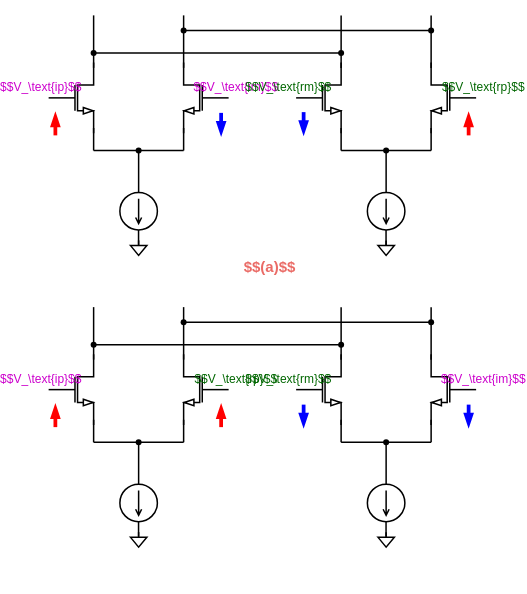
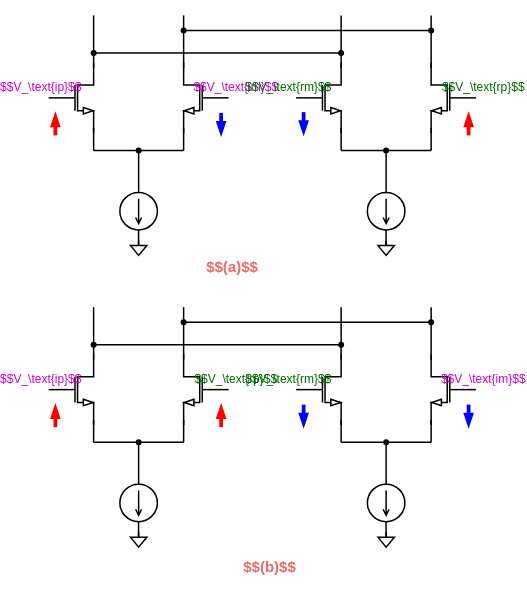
  <mxCell id="0" />
  <mxCell id="1" parent="0" />
  <mxCell id="2" value="" style="verticalLabelPosition=bottom;shadow=0;dashed=0;align=center;html=1;verticalAlign=top;shape=mxgraph.electrical.transistors.nmos;pointerEvents=1;strokeWidth=2;" vertex="1" parent="1"><mxGeometry x="60" y="80" width="60" height="100" as="geometry" /></mxCell>
  <mxCell id="3" value="" style="verticalLabelPosition=bottom;shadow=0;dashed=0;align=center;html=1;verticalAlign=top;shape=mxgraph.electrical.transistors.nmos;pointerEvents=1;direction=east;flipH=1;strokeWidth=2;" vertex="1" parent="1"><mxGeometry x="240" y="80" width="60" height="100" as="geometry" /></mxCell>
  <mxCell id="4" value="" style="endArrow=none;html=1;rounded=0;strokeWidth=2;" edge="1" parent="1"><mxGeometry width="50" height="50" relative="1" as="geometry"><mxPoint x="120" y="200" as="sourcePoint" /><mxPoint x="240" y="200" as="targetPoint" /></mxGeometry></mxCell>
  <mxCell id="5" value="" style="endArrow=none;html=1;rounded=0;strokeWidth=2;" edge="1" parent="1"><mxGeometry width="50" height="50" relative="1" as="geometry"><mxPoint x="120" y="190" as="sourcePoint" /><mxPoint x="120" y="170" as="targetPoint" /><Array as="points"><mxPoint x="120" y="200" /></Array></mxGeometry></mxCell>
  <mxCell id="6" value="" style="endArrow=none;html=1;rounded=0;strokeWidth=2;" edge="1" parent="1"><mxGeometry width="50" height="50" relative="1" as="geometry"><mxPoint x="240" y="190" as="sourcePoint" /><mxPoint x="240" y="170" as="targetPoint" /><Array as="points"><mxPoint x="240" y="200" /></Array></mxGeometry></mxCell>
  <mxCell id="7" value="" style="endArrow=none;html=1;rounded=0;exitX=0.5;exitY=0;exitDx=0;exitDy=0;exitPerimeter=0;strokeWidth=2;" edge="1" parent="1"><mxGeometry width="50" height="50" relative="1" as="geometry"><mxPoint x="180" y="256" as="sourcePoint" /><mxPoint x="180" y="200" as="targetPoint" /></mxGeometry></mxCell>
  <mxCell id="8" value="" style="endArrow=none;html=1;rounded=0;strokeWidth=2;" edge="1" parent="1"><mxGeometry width="50" height="50" relative="1" as="geometry"><mxPoint x="120" y="90" as="sourcePoint" /><mxPoint x="120" y="20" as="targetPoint" /></mxGeometry></mxCell>
  <mxCell id="9" value="" style="endArrow=none;html=1;rounded=0;strokeWidth=2;" edge="1" parent="1"><mxGeometry width="50" height="50" relative="1" as="geometry"><mxPoint x="240" y="90" as="sourcePoint" /><mxPoint x="240" y="20" as="targetPoint" /></mxGeometry></mxCell>
  <mxCell id="10" value="" style="endArrow=none;html=1;rounded=0;strokeWidth=2;" edge="1" parent="1"><mxGeometry width="50" height="50" relative="1" as="geometry"><mxPoint x="179.9" y="326" as="sourcePoint" /><mxPoint x="179.9" y="306" as="targetPoint" /></mxGeometry></mxCell>
  <mxCell id="11" value="" style="pointerEvents=1;verticalLabelPosition=bottom;shadow=0;dashed=0;align=center;html=1;verticalAlign=top;shape=mxgraph.electrical.signal_sources.signal_ground;strokeWidth=2;" vertex="1" parent="1"><mxGeometry x="169" y="320" width="22" height="20" as="geometry" /></mxCell>
  <mxCell id="12" value="&lt;font color=&quot;#cc00cc&quot; style=&quot;font-size: 16px;&quot;&gt;$$V_\text{ip}$$&lt;/font&gt;" style="text;html=1;align=center;verticalAlign=middle;whiteSpace=wrap;rounded=0;strokeWidth=2;" vertex="1" parent="1"><mxGeometry x="20" y="100" width="60" height="30" as="geometry" /></mxCell>
  <mxCell id="13" value="&lt;font color=&quot;#cc00cc&quot; style=&quot;font-size: 16px;&quot;&gt;$$V_\text{im}$$&lt;/font&gt;" style="text;html=1;align=center;verticalAlign=middle;whiteSpace=wrap;rounded=0;strokeWidth=2;" vertex="1" parent="1"><mxGeometry x="280" y="100" width="60" height="30" as="geometry" /></mxCell>
  <mxCell id="14" value="" style="verticalLabelPosition=bottom;shadow=0;dashed=0;align=center;html=1;verticalAlign=top;shape=mxgraph.electrical.transistors.nmos;pointerEvents=1;strokeWidth=2;" vertex="1" parent="1"><mxGeometry x="390" y="80" width="60" height="100" as="geometry" /></mxCell>
  <mxCell id="15" value="" style="verticalLabelPosition=bottom;shadow=0;dashed=0;align=center;html=1;verticalAlign=top;shape=mxgraph.electrical.transistors.nmos;pointerEvents=1;direction=east;flipH=1;strokeWidth=2;" vertex="1" parent="1"><mxGeometry x="570" y="80" width="60" height="100" as="geometry" /></mxCell>
  <mxCell id="16" value="" style="endArrow=none;html=1;rounded=0;strokeWidth=2;" edge="1" parent="1"><mxGeometry width="50" height="50" relative="1" as="geometry"><mxPoint x="450" y="200" as="sourcePoint" /><mxPoint x="570" y="200" as="targetPoint" /></mxGeometry></mxCell>
  <mxCell id="17" value="" style="endArrow=none;html=1;rounded=0;strokeWidth=2;" edge="1" parent="1"><mxGeometry width="50" height="50" relative="1" as="geometry"><mxPoint x="450" y="190" as="sourcePoint" /><mxPoint x="450" y="170" as="targetPoint" /><Array as="points"><mxPoint x="450" y="200" /></Array></mxGeometry></mxCell>
  <mxCell id="18" value="" style="endArrow=none;html=1;rounded=0;strokeWidth=2;" edge="1" parent="1"><mxGeometry width="50" height="50" relative="1" as="geometry"><mxPoint x="570" y="190" as="sourcePoint" /><mxPoint x="570" y="170" as="targetPoint" /><Array as="points"><mxPoint x="570" y="200" /></Array></mxGeometry></mxCell>
  <mxCell id="19" value="" style="endArrow=none;html=1;rounded=0;exitDx=0;exitDy=0;exitPerimeter=0;strokeWidth=2;" edge="1" parent="1" source="30"><mxGeometry width="50" height="50" relative="1" as="geometry"><mxPoint x="460" y="250" as="sourcePoint" /><mxPoint x="510" y="200" as="targetPoint" /></mxGeometry></mxCell>
  <mxCell id="20" value="" style="endArrow=none;html=1;rounded=0;strokeWidth=2;" edge="1" parent="1"><mxGeometry width="50" height="50" relative="1" as="geometry"><mxPoint x="450" y="90" as="sourcePoint" /><mxPoint x="450" y="20" as="targetPoint" /></mxGeometry></mxCell>
  <mxCell id="21" value="" style="endArrow=none;html=1;rounded=0;strokeWidth=2;" edge="1" parent="1"><mxGeometry width="50" height="50" relative="1" as="geometry"><mxPoint x="570" y="90" as="sourcePoint" /><mxPoint x="570" y="20" as="targetPoint" /></mxGeometry></mxCell>
  <mxCell id="22" value="&lt;font color=&quot;#006600&quot; style=&quot;font-size: 16px;&quot;&gt;$$V_\text{rm}$$&lt;/font&gt;" style="text;html=1;align=center;verticalAlign=middle;whiteSpace=wrap;rounded=0;strokeWidth=2;" vertex="1" parent="1"><mxGeometry x="350" y="100" width="60" height="30" as="geometry" /></mxCell>
  <mxCell id="23" value="&lt;font color=&quot;#006600&quot; style=&quot;font-size: 16px;&quot;&gt;$$V_\text{rp}$$&lt;/font&gt;" style="text;html=1;align=center;verticalAlign=middle;whiteSpace=wrap;rounded=0;strokeWidth=2;" vertex="1" parent="1"><mxGeometry x="610" y="100" width="60" height="30" as="geometry" /></mxCell>
  <mxCell id="24" value="" style="endArrow=none;html=1;rounded=0;strokeWidth=2;" edge="1" parent="1"><mxGeometry width="50" height="50" relative="1" as="geometry"><mxPoint x="120" y="70" as="sourcePoint" /><mxPoint x="450" y="70" as="targetPoint" /></mxGeometry></mxCell>
  <mxCell id="25" value="" style="endArrow=none;html=1;rounded=0;strokeWidth=2;" edge="1" parent="1"><mxGeometry width="50" height="50" relative="1" as="geometry"><mxPoint x="240" y="40" as="sourcePoint" /><mxPoint x="570" y="40" as="targetPoint" /></mxGeometry></mxCell>
  <mxCell id="26" value="" style="shape=waypoint;sketch=0;fillStyle=solid;size=6;pointerEvents=1;points=[];fillColor=none;resizable=0;rotatable=0;perimeter=centerPerimeter;snapToPoint=1;strokeWidth=2;" vertex="1" parent="1"><mxGeometry x="110" y="60" width="20" height="20" as="geometry" /></mxCell>
  <mxCell id="27" value="" style="shape=waypoint;sketch=0;fillStyle=solid;size=6;pointerEvents=1;points=[];fillColor=none;resizable=0;rotatable=0;perimeter=centerPerimeter;snapToPoint=1;strokeWidth=2;" vertex="1" parent="1"><mxGeometry x="230" y="30" width="20" height="20" as="geometry" /></mxCell>
  <mxCell id="28" value="" style="shape=waypoint;sketch=0;fillStyle=solid;size=6;pointerEvents=1;points=[];fillColor=none;resizable=0;rotatable=0;perimeter=centerPerimeter;snapToPoint=1;strokeWidth=2;" vertex="1" parent="1"><mxGeometry x="170" y="190" width="20" height="20" as="geometry" /></mxCell>
  <mxCell id="29" value="" style="endArrow=none;html=1;rounded=0;exitX=0.5;exitY=0;exitDx=0;exitDy=0;exitPerimeter=0;strokeWidth=2;" edge="1" parent="1" target="30"><mxGeometry width="50" height="50" relative="1" as="geometry"><mxPoint x="510" y="256" as="sourcePoint" /><mxPoint x="510" y="200" as="targetPoint" /></mxGeometry></mxCell>
  <mxCell id="30" value="" style="shape=waypoint;sketch=0;fillStyle=solid;size=6;pointerEvents=1;points=[];fillColor=none;resizable=0;rotatable=0;perimeter=centerPerimeter;snapToPoint=1;strokeWidth=2;" vertex="1" parent="1"><mxGeometry x="500" y="190" width="20" height="20" as="geometry" /></mxCell>
  <mxCell id="31" value="" style="shape=waypoint;sketch=0;fillStyle=solid;size=6;pointerEvents=1;points=[];fillColor=none;resizable=0;rotatable=0;perimeter=centerPerimeter;snapToPoint=1;strokeWidth=2;" vertex="1" parent="1"><mxGeometry x="440" y="60" width="20" height="20" as="geometry" /></mxCell>
  <mxCell id="32" value="" style="shape=waypoint;sketch=0;fillStyle=solid;size=6;pointerEvents=1;points=[];fillColor=none;resizable=0;rotatable=0;perimeter=centerPerimeter;snapToPoint=1;strokeWidth=2;" vertex="1" parent="1"><mxGeometry x="560" y="30" width="20" height="20" as="geometry" /></mxCell>
  <mxCell id="33" value="" style="verticalLabelPosition=bottom;shadow=0;dashed=0;align=center;html=1;verticalAlign=top;shape=mxgraph.electrical.transistors.nmos;pointerEvents=1;strokeWidth=2;" vertex="1" parent="1"><mxGeometry x="60" y="469" width="60" height="100" as="geometry" /></mxCell>
  <mxCell id="34" value="" style="verticalLabelPosition=bottom;shadow=0;dashed=0;align=center;html=1;verticalAlign=top;shape=mxgraph.electrical.transistors.nmos;pointerEvents=1;direction=east;flipH=1;strokeWidth=2;" vertex="1" parent="1"><mxGeometry x="240" y="469" width="60" height="100" as="geometry" /></mxCell>
  <mxCell id="35" value="" style="endArrow=none;html=1;rounded=0;strokeWidth=2;" edge="1" parent="1"><mxGeometry width="50" height="50" relative="1" as="geometry"><mxPoint x="120" y="589" as="sourcePoint" /><mxPoint x="240" y="589" as="targetPoint" /></mxGeometry></mxCell>
  <mxCell id="36" value="" style="endArrow=none;html=1;rounded=0;strokeWidth=2;" edge="1" parent="1"><mxGeometry width="50" height="50" relative="1" as="geometry"><mxPoint x="120" y="579" as="sourcePoint" /><mxPoint x="120" y="559" as="targetPoint" /><Array as="points"><mxPoint x="120" y="589" /></Array></mxGeometry></mxCell>
  <mxCell id="37" value="" style="endArrow=none;html=1;rounded=0;strokeWidth=2;" edge="1" parent="1"><mxGeometry width="50" height="50" relative="1" as="geometry"><mxPoint x="240" y="579" as="sourcePoint" /><mxPoint x="240" y="559" as="targetPoint" /><Array as="points"><mxPoint x="240" y="589" /></Array></mxGeometry></mxCell>
  <mxCell id="38" value="" style="endArrow=none;html=1;rounded=0;exitX=0.5;exitY=0;exitDx=0;exitDy=0;exitPerimeter=0;strokeWidth=2;" edge="1" parent="1"><mxGeometry width="50" height="50" relative="1" as="geometry"><mxPoint x="180" y="645" as="sourcePoint" /><mxPoint x="180" y="589" as="targetPoint" /></mxGeometry></mxCell>
  <mxCell id="39" value="" style="endArrow=none;html=1;rounded=0;strokeWidth=2;" edge="1" parent="1"><mxGeometry width="50" height="50" relative="1" as="geometry"><mxPoint x="120" y="479" as="sourcePoint" /><mxPoint x="120" y="409" as="targetPoint" /></mxGeometry></mxCell>
  <mxCell id="40" value="" style="endArrow=none;html=1;rounded=0;strokeWidth=2;" edge="1" parent="1"><mxGeometry width="50" height="50" relative="1" as="geometry"><mxPoint x="240" y="479" as="sourcePoint" /><mxPoint x="240" y="409" as="targetPoint" /></mxGeometry></mxCell>
  <mxCell id="41" value="&lt;font color=&quot;#cc00cc&quot; style=&quot;font-size: 16px;&quot;&gt;$$V_\text{ip}$$&lt;/font&gt;" style="text;html=1;align=center;verticalAlign=middle;whiteSpace=wrap;rounded=0;strokeWidth=2;" vertex="1" parent="1"><mxGeometry x="20" y="489" width="60" height="30" as="geometry" /></mxCell>
  <mxCell id="42" value="&lt;font color=&quot;#006600&quot; style=&quot;font-size: 16px;&quot;&gt;$$V_\text{rp}$$&lt;/font&gt;" style="text;html=1;align=center;verticalAlign=middle;whiteSpace=wrap;rounded=0;strokeWidth=2;" vertex="1" parent="1"><mxGeometry x="280" y="489" width="60" height="30" as="geometry" /></mxCell>
  <mxCell id="43" value="" style="verticalLabelPosition=bottom;shadow=0;dashed=0;align=center;html=1;verticalAlign=top;shape=mxgraph.electrical.transistors.nmos;pointerEvents=1;strokeWidth=2;" vertex="1" parent="1"><mxGeometry x="390" y="469" width="60" height="100" as="geometry" /></mxCell>
  <mxCell id="44" value="" style="verticalLabelPosition=bottom;shadow=0;dashed=0;align=center;html=1;verticalAlign=top;shape=mxgraph.electrical.transistors.nmos;pointerEvents=1;direction=east;flipH=1;strokeWidth=2;" vertex="1" parent="1"><mxGeometry x="570" y="469" width="60" height="100" as="geometry" /></mxCell>
  <mxCell id="45" value="" style="endArrow=none;html=1;rounded=0;strokeWidth=2;" edge="1" parent="1"><mxGeometry width="50" height="50" relative="1" as="geometry"><mxPoint x="450" y="589" as="sourcePoint" /><mxPoint x="570" y="589" as="targetPoint" /></mxGeometry></mxCell>
  <mxCell id="46" value="" style="endArrow=none;html=1;rounded=0;strokeWidth=2;" edge="1" parent="1"><mxGeometry width="50" height="50" relative="1" as="geometry"><mxPoint x="450" y="579" as="sourcePoint" /><mxPoint x="450" y="559" as="targetPoint" /><Array as="points"><mxPoint x="450" y="589" /></Array></mxGeometry></mxCell>
  <mxCell id="47" value="" style="endArrow=none;html=1;rounded=0;strokeWidth=2;" edge="1" parent="1"><mxGeometry width="50" height="50" relative="1" as="geometry"><mxPoint x="570" y="579" as="sourcePoint" /><mxPoint x="570" y="559" as="targetPoint" /><Array as="points"><mxPoint x="570" y="589" /></Array></mxGeometry></mxCell>
  <mxCell id="48" value="" style="endArrow=none;html=1;rounded=0;exitDx=0;exitDy=0;exitPerimeter=0;strokeWidth=2;" edge="1" parent="1" source="59"><mxGeometry width="50" height="50" relative="1" as="geometry"><mxPoint x="460" y="639" as="sourcePoint" /><mxPoint x="510" y="589" as="targetPoint" /></mxGeometry></mxCell>
  <mxCell id="49" value="" style="endArrow=none;html=1;rounded=0;strokeWidth=2;" edge="1" parent="1"><mxGeometry width="50" height="50" relative="1" as="geometry"><mxPoint x="450" y="479" as="sourcePoint" /><mxPoint x="450" y="409" as="targetPoint" /></mxGeometry></mxCell>
  <mxCell id="50" value="" style="endArrow=none;html=1;rounded=0;strokeWidth=2;" edge="1" parent="1"><mxGeometry width="50" height="50" relative="1" as="geometry"><mxPoint x="570" y="479" as="sourcePoint" /><mxPoint x="570" y="409" as="targetPoint" /></mxGeometry></mxCell>
  <mxCell id="51" value="&lt;font color=&quot;#006600&quot; style=&quot;font-size: 16px;&quot;&gt;$$V_\text{rm}$$&lt;/font&gt;" style="text;html=1;align=center;verticalAlign=middle;whiteSpace=wrap;rounded=0;strokeWidth=2;" vertex="1" parent="1"><mxGeometry x="350" y="489" width="60" height="30" as="geometry" /></mxCell>
  <mxCell id="52" value="&lt;font color=&quot;#cc00cc&quot; style=&quot;font-size: 16px;&quot;&gt;$$V_\text{im}$$&lt;/font&gt;" style="text;html=1;align=center;verticalAlign=middle;whiteSpace=wrap;rounded=0;strokeWidth=2;" vertex="1" parent="1"><mxGeometry x="610" y="489" width="60" height="30" as="geometry" /></mxCell>
  <mxCell id="53" value="" style="endArrow=none;html=1;rounded=0;strokeWidth=2;" edge="1" parent="1"><mxGeometry width="50" height="50" relative="1" as="geometry"><mxPoint x="120" y="459" as="sourcePoint" /><mxPoint x="450" y="459" as="targetPoint" /></mxGeometry></mxCell>
  <mxCell id="54" value="" style="endArrow=none;html=1;rounded=0;strokeWidth=2;" edge="1" parent="1"><mxGeometry width="50" height="50" relative="1" as="geometry"><mxPoint x="240" y="429" as="sourcePoint" /><mxPoint x="570" y="429" as="targetPoint" /></mxGeometry></mxCell>
  <mxCell id="55" value="" style="shape=waypoint;sketch=0;fillStyle=solid;size=6;pointerEvents=1;points=[];fillColor=none;resizable=0;rotatable=0;perimeter=centerPerimeter;snapToPoint=1;strokeWidth=2;" vertex="1" parent="1"><mxGeometry x="110" y="449" width="20" height="20" as="geometry" /></mxCell>
  <mxCell id="56" value="" style="shape=waypoint;sketch=0;fillStyle=solid;size=6;pointerEvents=1;points=[];fillColor=none;resizable=0;rotatable=0;perimeter=centerPerimeter;snapToPoint=1;strokeWidth=2;" vertex="1" parent="1"><mxGeometry x="230" y="419" width="20" height="20" as="geometry" /></mxCell>
  <mxCell id="57" value="" style="shape=waypoint;sketch=0;fillStyle=solid;size=6;pointerEvents=1;points=[];fillColor=none;resizable=0;rotatable=0;perimeter=centerPerimeter;snapToPoint=1;strokeWidth=2;" vertex="1" parent="1"><mxGeometry x="170" y="579" width="20" height="20" as="geometry" /></mxCell>
  <mxCell id="58" value="" style="endArrow=none;html=1;rounded=0;exitX=0.5;exitY=0;exitDx=0;exitDy=0;exitPerimeter=0;strokeWidth=2;" edge="1" parent="1" target="59"><mxGeometry width="50" height="50" relative="1" as="geometry"><mxPoint x="510" y="645" as="sourcePoint" /><mxPoint x="510" y="589" as="targetPoint" /></mxGeometry></mxCell>
  <mxCell id="59" value="" style="shape=waypoint;sketch=0;fillStyle=solid;size=6;pointerEvents=1;points=[];fillColor=none;resizable=0;rotatable=0;perimeter=centerPerimeter;snapToPoint=1;strokeWidth=2;" vertex="1" parent="1"><mxGeometry x="500" y="579" width="20" height="20" as="geometry" /></mxCell>
  <mxCell id="60" value="" style="shape=waypoint;sketch=0;fillStyle=solid;size=6;pointerEvents=1;points=[];fillColor=none;resizable=0;rotatable=0;perimeter=centerPerimeter;snapToPoint=1;strokeWidth=2;" vertex="1" parent="1"><mxGeometry x="440" y="449" width="20" height="20" as="geometry" /></mxCell>
  <mxCell id="61" value="" style="shape=waypoint;sketch=0;fillStyle=solid;size=6;pointerEvents=1;points=[];fillColor=none;resizable=0;rotatable=0;perimeter=centerPerimeter;snapToPoint=1;strokeWidth=2;" vertex="1" parent="1"><mxGeometry x="560" y="419" width="20" height="20" as="geometry" /></mxCell>
  <mxCell id="62" value="" style="pointerEvents=1;verticalLabelPosition=bottom;shadow=0;dashed=0;align=center;html=1;verticalAlign=top;shape=mxgraph.electrical.signal_sources.source;aspect=fixed;points=[[0.5,0,0],[1,0.5,0],[0.5,1,0],[0,0.5,0]];elSignalType=dc2;strokeWidth=2;" vertex="1" parent="1"><mxGeometry x="155" y="256" width="50" height="50" as="geometry" /></mxCell>
  <mxCell id="63" value="" style="endArrow=none;html=1;rounded=0;strokeWidth=2;" edge="1" parent="1"><mxGeometry width="50" height="50" relative="1" as="geometry"><mxPoint x="509.9" y="326" as="sourcePoint" /><mxPoint x="509.9" y="306" as="targetPoint" /></mxGeometry></mxCell>
  <mxCell id="64" value="" style="pointerEvents=1;verticalLabelPosition=bottom;shadow=0;dashed=0;align=center;html=1;verticalAlign=top;shape=mxgraph.electrical.signal_sources.signal_ground;strokeWidth=2;" vertex="1" parent="1"><mxGeometry x="499" y="320" width="22" height="20" as="geometry" /></mxCell>
  <mxCell id="65" value="" style="pointerEvents=1;verticalLabelPosition=bottom;shadow=0;dashed=0;align=center;html=1;verticalAlign=top;shape=mxgraph.electrical.signal_sources.source;aspect=fixed;points=[[0.5,0,0],[1,0.5,0],[0.5,1,0],[0,0.5,0]];elSignalType=dc2;strokeWidth=2;" vertex="1" parent="1"><mxGeometry x="485" y="256" width="50" height="50" as="geometry" /></mxCell>
  <mxCell id="66" value="" style="endArrow=none;html=1;rounded=0;strokeWidth=2;" edge="1" parent="1"><mxGeometry width="50" height="50" relative="1" as="geometry"><mxPoint x="179.9" y="715" as="sourcePoint" /><mxPoint x="179.9" y="695" as="targetPoint" /></mxGeometry></mxCell>
  <mxCell id="67" value="" style="pointerEvents=1;verticalLabelPosition=bottom;shadow=0;dashed=0;align=center;html=1;verticalAlign=top;shape=mxgraph.electrical.signal_sources.signal_ground;strokeWidth=2;" vertex="1" parent="1"><mxGeometry x="169" y="709" width="22" height="20" as="geometry" /></mxCell>
  <mxCell id="68" value="" style="pointerEvents=1;verticalLabelPosition=bottom;shadow=0;dashed=0;align=center;html=1;verticalAlign=top;shape=mxgraph.electrical.signal_sources.source;aspect=fixed;points=[[0.5,0,0],[1,0.5,0],[0.5,1,0],[0,0.5,0]];elSignalType=dc2;strokeWidth=2;" vertex="1" parent="1"><mxGeometry x="155" y="645" width="50" height="50" as="geometry" /></mxCell>
  <mxCell id="69" value="" style="endArrow=blockThin;html=1;rounded=0;strokeWidth=5;endFill=1;strokeColor=#FF0000;" edge="1" parent="1"><mxGeometry width="50" height="50" relative="1" as="geometry"><mxPoint x="69" y="180" as="sourcePoint" /><mxPoint x="69" y="150" as="targetPoint" /></mxGeometry></mxCell>
  <mxCell id="70" value="" style="endArrow=blockThin;html=1;rounded=0;strokeWidth=5;endFill=1;strokeColor=#0000FF;" edge="1" parent="1"><mxGeometry width="50" height="50" relative="1" as="geometry"><mxPoint x="290" y="150" as="sourcePoint" /><mxPoint x="290" y="180" as="targetPoint" /></mxGeometry></mxCell>
  <mxCell id="71" value="" style="endArrow=blockThin;html=1;rounded=0;strokeWidth=5;endFill=1;strokeColor=#FF0000;" edge="1" parent="1"><mxGeometry width="50" height="50" relative="1" as="geometry"><mxPoint x="620" y="180" as="sourcePoint" /><mxPoint x="620" y="150" as="targetPoint" /></mxGeometry></mxCell>
  <mxCell id="72" value="" style="endArrow=blockThin;html=1;rounded=0;strokeWidth=5;endFill=1;strokeColor=#0000FF;" edge="1" parent="1"><mxGeometry width="50" height="50" relative="1" as="geometry"><mxPoint x="400" y="149" as="sourcePoint" /><mxPoint x="400" y="179" as="targetPoint" /></mxGeometry></mxCell>
  <mxCell id="73" value="" style="endArrow=blockThin;html=1;rounded=0;strokeWidth=5;endFill=1;strokeColor=#FF0000;" edge="1" parent="1"><mxGeometry width="50" height="50" relative="1" as="geometry"><mxPoint x="69" y="569" as="sourcePoint" /><mxPoint x="69" y="539" as="targetPoint" /></mxGeometry></mxCell>
  <mxCell id="74" value="" style="endArrow=blockThin;html=1;rounded=0;strokeWidth=5;endFill=1;strokeColor=#FF0000;" edge="1" parent="1"><mxGeometry width="50" height="50" relative="1" as="geometry"><mxPoint x="290" y="569" as="sourcePoint" /><mxPoint x="290" y="539" as="targetPoint" /></mxGeometry></mxCell>
  <mxCell id="75" value="" style="endArrow=blockThin;html=1;rounded=0;strokeWidth=5;endFill=1;strokeColor=#0000FF;" edge="1" parent="1"><mxGeometry width="50" height="50" relative="1" as="geometry"><mxPoint x="400" y="539" as="sourcePoint" /><mxPoint x="400" y="569" as="targetPoint" /></mxGeometry></mxCell>
  <mxCell id="76" value="" style="endArrow=blockThin;html=1;rounded=0;strokeWidth=5;endFill=1;strokeColor=#0000FF;" edge="1" parent="1"><mxGeometry width="50" height="50" relative="1" as="geometry"><mxPoint x="620" y="539" as="sourcePoint" /><mxPoint x="620" y="569" as="targetPoint" /></mxGeometry></mxCell>
  <mxCell id="77" value="" style="endArrow=none;html=1;rounded=0;strokeWidth=2;" edge="1" parent="1"><mxGeometry width="50" height="50" relative="1" as="geometry"><mxPoint x="509.9" y="715" as="sourcePoint" /><mxPoint x="509.9" y="695" as="targetPoint" /></mxGeometry></mxCell>
  <mxCell id="78" value="" style="pointerEvents=1;verticalLabelPosition=bottom;shadow=0;dashed=0;align=center;html=1;verticalAlign=top;shape=mxgraph.electrical.signal_sources.signal_ground;strokeWidth=2;" vertex="1" parent="1"><mxGeometry x="499" y="709" width="22" height="20" as="geometry" /></mxCell>
  <mxCell id="79" value="" style="pointerEvents=1;verticalLabelPosition=bottom;shadow=0;dashed=0;align=center;html=1;verticalAlign=top;shape=mxgraph.electrical.signal_sources.source;aspect=fixed;points=[[0.5,0,0],[1,0.5,0],[0.5,1,0],[0,0.5,0]];elSignalType=dc2;strokeWidth=2;" vertex="1" parent="1"><mxGeometry x="485" y="645" width="50" height="50" as="geometry" /></mxCell>
- <mxCell id="80" value="&lt;font size=&quot;1&quot; color=&quot;#ea6b66&quot; style=&quot;&quot;&gt;&lt;b style=&quot;font-size: 20px;&quot;&gt;$$(a)$$&lt;/b&gt;&lt;/font&gt;" style="text;html=1;align=center;verticalAlign=middle;whiteSpace=wrap;rounded=0;strokeWidth=2;" vertex="1" parent="1"><mxGeometry x="325" y="340" width="60" height="30" as="geometry" /></mxCell>
+ <mxCell id="80" value="&lt;font size=&quot;1&quot; color=&quot;#ea6b66&quot; style=&quot;&quot;&gt;&lt;b style=&quot;font-size: 20px;&quot;&gt;$$(a)$$&lt;/b&gt;&lt;/font&gt;" style="text;html=1;align=center;verticalAlign=middle;whiteSpace=wrap;rounded=0;strokeWidth=2;" vertex="1" parent="1"><mxGeometry x="275" y="340" width="60" height="30" as="geometry" /></mxCell>
+ <mxCell id="81" value="&lt;font size=&quot;1&quot; color=&quot;#ea6b66&quot; style=&quot;&quot;&gt;&lt;b style=&quot;font-size: 20px;&quot;&gt;$$(b)$$&lt;/b&gt;&lt;/font&gt;" style="text;html=1;align=center;verticalAlign=middle;whiteSpace=wrap;rounded=0;strokeWidth=2;" vertex="1" parent="1"><mxGeometry x="325" y="740" width="60" height="30" as="geometry" /></mxCell>
